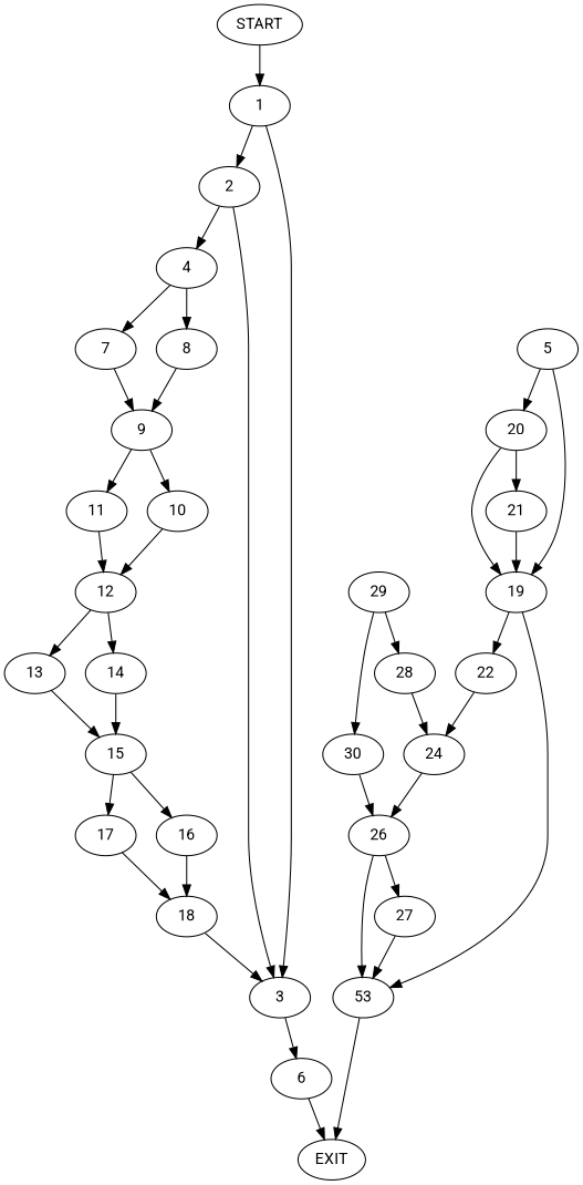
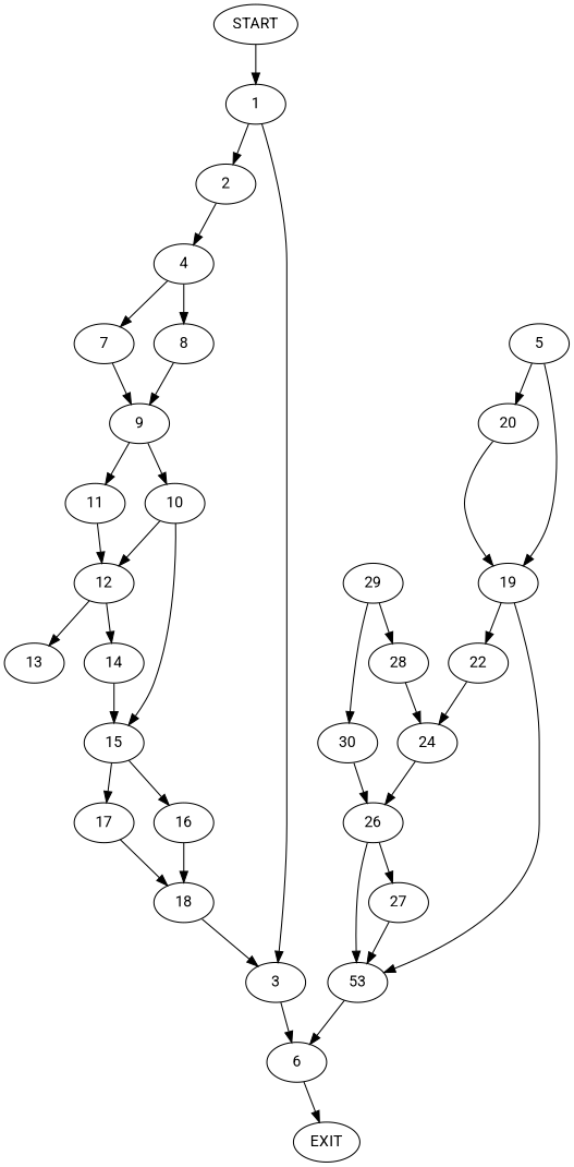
  digraph {
    fontname=Roboto
    node [fontname=Roboto]
    edge [fontname=Roboto]
    n1 [label=START]
    1
    2
    3
    n5 [label=EXIT]
    4
    6
    7
    8
    5
    19
    20
    9
    22
    n15 [label=53]
-   21
    10
    11
    12
    13
    14
    15
    16
    17
    18
    24
    26
    27
    28
    29
    30
    n1 -> 1
    1 -> 2
    1 -> 3
-   2 -> 3
    2 -> 4
    3 -> 6
    4 -> 7
    4 -> 8
    6 -> n5
    7 -> 9
    8 -> 9
    5 -> 19
    5 -> 20
    19 -> 22
    19 -> n15
    20 -> 19
-   20 -> 21
    9 -> 10
    9 -> 11
    22 -> 24
-   n15 -> n5
-   21 -> 19
+   n15 -> 6
    10 -> 12
    11 -> 12
    12 -> 13
    12 -> 14
-   13 -> 15
+   10 -> 15
    14 -> 15
    15 -> 16
    15 -> 17
    16 -> 18
    17 -> 18
    18 -> 3
    24 -> 26
    26 -> n15
    26 -> 27
    27 -> n15
    28 -> 24
    29 -> 28
    29 -> 30
    30 -> 26
  }
